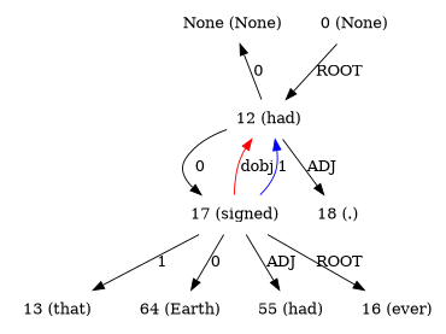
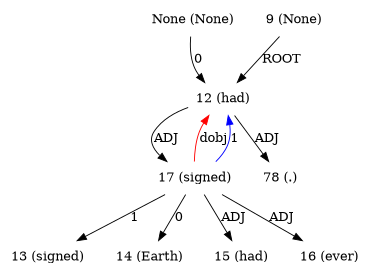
  digraph {
    node [shape=plaintext]
    edge [dir=forward]
    n1 [label="None (None)"]
    n2 [label="12 (had)"]
    n3 [label="17 (signed)"]
-   n4 [label="18 (.)"]
-   n5 [label="13 (that)"]
-   n6 [label="64 (Earth)"]
-   n7 [label="55 (had)"]
+   n4 [label="78 (.)"]
+   n5 [label="13 (signed)"]
+   n6 [label="14 (Earth)"]
+   n7 [label="15 (had)"]
    n8 [label="16 (ever)"]
-   n9 [label="0 (None)"]
-   n2 -> n1 [label=0]
-   n2 -> n3 [label=0]
+   n9 [label="9 (None)"]
+   n1 -> n2 [label=0]
+   n2 -> n3 [label=ADJ]
    n2 -> n4 [label=ADJ]
    n3 -> n2 [color=red label=dobj]
    n3 -> n2 [color=blue label=1]
    n3 -> n5 [label=1]
    n3 -> n6 [label=0]
    n3 -> n7 [label=ADJ]
-   n3 -> n8 [label=ROOT]
+   n3 -> n8 [label=ADJ]
    n9 -> n2 [label=ROOT]
  }
